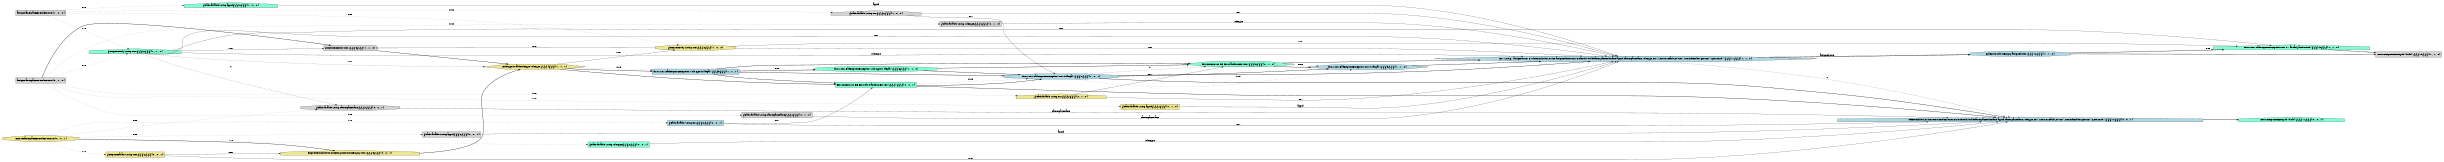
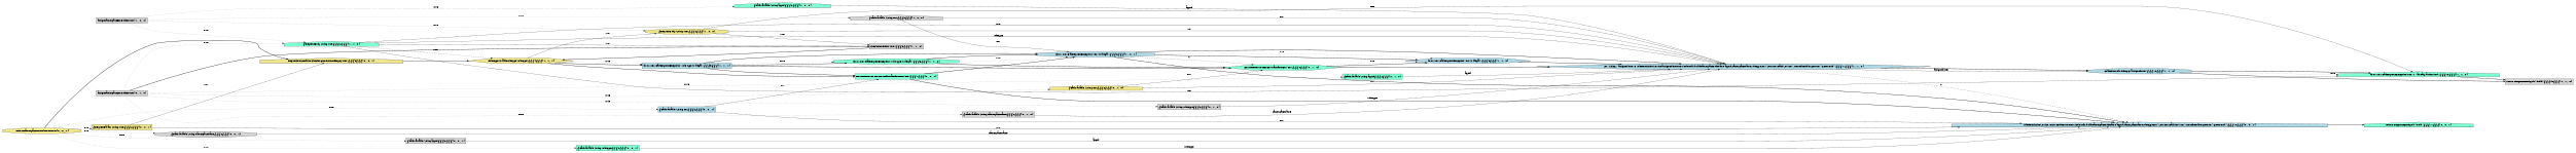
  digraph {
    rankdir=LR
    node [fillcolor=aquamarine shape=box style=filled]
    edge [style=bold]
    n1 [label="throw new BadRequestException(\"role type is illegal\")@@@6@@@['1', '1', '0']" shape=octagon]
    n2 [fillcolor=lightblue label="throw new BadRequestException(\"env is illegal\")@@@8@@@['1', '0', '1']" shape=octagon]
    n3 [label="Env.UNKNOWN == Env.transformEnv(env)@@@8@@@['0', '1', '0']" shape=hexagon]
    n4 [fillcolor=lightblue label="Set<String> assignedUser = rolePermissionService.assignRoleToUsers(RoleUtils.buildNamespaceRoleName(appId,namespaceName,roleType,env),Sets.newHashSet(user),userInfoHolder.getUser().getUserId())@@@11@@@['1', '1', '0']" shape=hexagon]
    n5 [fillcolor=lightblue label="throw new BadRequestException(\"env is illegal\")@@@9@@@['1', '1', '0']" shape=hexagon]
    n6 [fillcolor=lightblue label="rolePermissionService.removeRoleFromUsers(RoleUtils.buildNamespaceRoleName(appId,namespaceName,roleType,env),Sets.newHashSet(user),userInfoHolder.getUser().getUserId())@@@10@@@['0', '0', '1']" shape=house]
    n7 [fillcolor=lightgrey label="@PathVariable String namespaceName@@@2@@@['0', '1', '0']"]
    n8 [fillcolor=lightblue label="CollectionUtils.isEmpty(assignedUser)@@@12@@@['1', '1', '0']" shape=octagon]
    n9 [fillcolor=lightgrey label="assignNamespaceEnvRoleToUser['1', '0', '0']"]
    n10 [label="@RequestBody String user@@@2@@@['1', '1', '0']" shape=house]
    n11 [fillcolor=khaki label="@RequestBody String user@@@2@@@['1', '0', '0']" shape=octagon]
    n12 [label="@PathVariable String appId@@@2@@@['1', '0', '0']" shape=house]
    n13 [fillcolor=lightgrey label="@PathVariable String env@@@2@@@['1', '0', '0']" shape=house]
    n14 [fillcolor=lightgrey label="checkUserExists(user)@@@3@@@['1', '1', '0']"]
    n15 [fillcolor=lightgrey label="@PathVariable String namespaceName@@@2@@@['0', '0', '1']" shape=octagon]
    n16 [fillcolor=khaki label="!RoleType.isValidRoleType(roleType)@@@4@@@['1', '1', '1']" shape=hexagon]
    n17 [label="throw new BadRequestException(user + \" already authorized\")@@@13@@@['1', '1', '0']" shape=house]
    n18 [fillcolor=lightgrey label="@PathVariable String appId@@@2@@@['0', '0', '1']"]
    n19 [label="return ResponseEntity.ok().build()@@@11@@@['0', '0', '1']" shape=house]
    n20 [fillcolor=lightgrey label="assignNamespaceEnvRoleToUser['0', '1', '0']"]
    n21 [fillcolor=lightgrey label="@PathVariable String roleType@@@2@@@['0', '1', '0']"]
    n22 [fillcolor=khaki label="@PathVariable String env@@@2@@@['0', '1', '0']" shape=house]
-   n23 [fillcolor=khaki label="@PathVariable String appId@@@2@@@['0', '1', '0']"]
+   n23 [label="@PathVariable String appId@@@2@@@['0', '1', '0']"]
    n24 [fillcolor=khaki label="@RequestParam String user@@@2@@@['0', '0', '1']"]
    n25 [fillcolor=khaki label="RequestPrecondition.checkArgumentsNotEmpty(user)@@@3@@@['0', '0', '1']" shape=house]
    n26 [fillcolor=lightgrey label="return ResponseEntity.ok().build()@@@15@@@['1', '1', '0']"]
    n27 [label="@PathVariable String roleType@@@2@@@['0', '0', '1']"]
    n28 [label="Env.UNKNOWN == EnvUtils.transformEnv(env)@@@7@@@['0', '0', '1']"]
    n29 [fillcolor=lightblue label="throw new BadRequestException(\"role type is illegal\")@@@5@@@['1', '1', '1']"]
    n30 [fillcolor=khaki label="removeNamespaceEnvRoleFromUser['0', '0', '1']" shape=octagon]
    n31 [fillcolor=lightblue label="@PathVariable String env@@@2@@@['0', '0', '1']"]
    n1 -> n2
    n1 -> n3
    n2 -> n3 [label=0 style=dashed]
    n2 -> n4
    n2 -> n5
    n2 -> n5 [label=true style=dotted]
    n2 -> n6
    n3 -> n4
    n3 -> n5
    n3 -> n5 [label=true style=dotted]
    n4 -> n6 [label=0 style=dashed]
    n4 -> n8 [label=assignedUser style=solid]
    n4 -> n8
    n5 -> n4
    n6 -> n19
    n7 -> n4 [label=namespaceName style=solid]
    n8 -> n17 [label=true style=dotted]
    n8 -> n17
    n8 -> n26
    n9 -> n10 [label=true style=dotted]
    n9 -> n11 [label=true style=dotted]
    n9 -> n12 [label=true style=dotted]
    n9 -> n13 [label=true style=dotted]
    n10 -> n4 [label=roleType style=solid]
    n10 -> n4 [label=user style=solid]
    n10 -> n14 [label=user style=solid]
-   n10 -> n15 [label=0 style=dashed]
    n10 -> n16 [label=user style=dashed]
    n10 -> n17 [label=user style=solid]
    n11 -> n4 [label=user style=solid]
    n11 -> n14 [label=user style=solid]
    n11 -> n17 [label=user style=solid]
    n12 -> n4 [label=appId style=solid]
    n13 -> n2 [label=env style=solid]
    n13 -> n4 [label=env style=solid]
    n14 -> n16
    n15 -> n6 [label=namespaceName style=solid]
    n16 -> n11 [label=user style=solid]
    n16 -> n28
    n16 -> n29
    n16 -> n29 [label=true style=dotted]
    n17 -> n26
    n18 -> n6 [label=appId style=solid]
    n20 -> n7 [label=true style=dotted]
    n20 -> n10 [label=true style=dotted]
    n20 -> n14
    n20 -> n21 [label=true style=dotted]
    n20 -> n22 [label=true style=dotted]
    n20 -> n23 [label=true style=dotted]
    n21 -> n4 [label=roleType style=solid]
    n22 -> n3 [label=env style=solid]
    n22 -> n4 [label=env style=solid]
    n23 -> n4 [label=appId style=solid]
    n24 -> n6 [label=user style=solid]
    n24 -> n25 [label=user style=solid]
    n25 -> n16
    n27 -> n6 [label=roleType style=solid]
    n28 -> n2
    n28 -> n2 [label=true style=dotted]
    n28 -> n6
    n29 -> n1
    n29 -> n1 [label=true style=dotted]
    n29 -> n2
    n29 -> n3
    n29 -> n28
    n30 -> n15 [label=true style=dotted]
    n30 -> n18 [label=true style=dotted]
    n30 -> n24 [label=true style=dotted]
    n30 -> n25
    n30 -> n27 [label=true style=dotted]
    n30 -> n31 [label=true style=dotted]
    n31 -> n6 [label=env style=solid]
    n31 -> n28 [label=env style=solid]
  }
